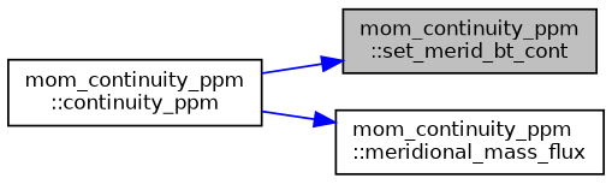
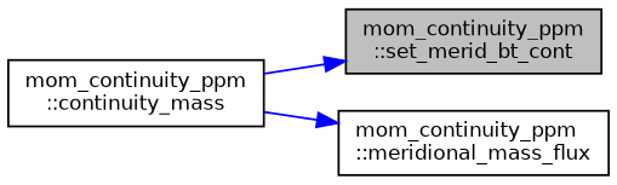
  digraph {
    rankdir=RL
    node [color=black fillcolor=white fontname=Helvetica fontsize=10 shape=record style=filled]
    edge [color=blue dir=back fontname=Helvetica fontsize=10 labelfontname=Helvetica labelfontsize=10 style=solid]
    n1 [fillcolor=grey75 fontcolor=black height=0.2 label="mom_continuity_ppm\l::set_merid_bt_cont" width=0.4]
-   n2 [height=0.2 label="mom_continuity_ppm\l::continuity_ppm" width=0.4]
+   n2 [height=0.2 label="mom_continuity_ppm\l::continuity_mass" width=0.4]
    n3 [height=0.2 label="mom_continuity_ppm\l::meridional_mass_flux" width=0.4]
    n1 -> n2
    n3 -> n2
  }
